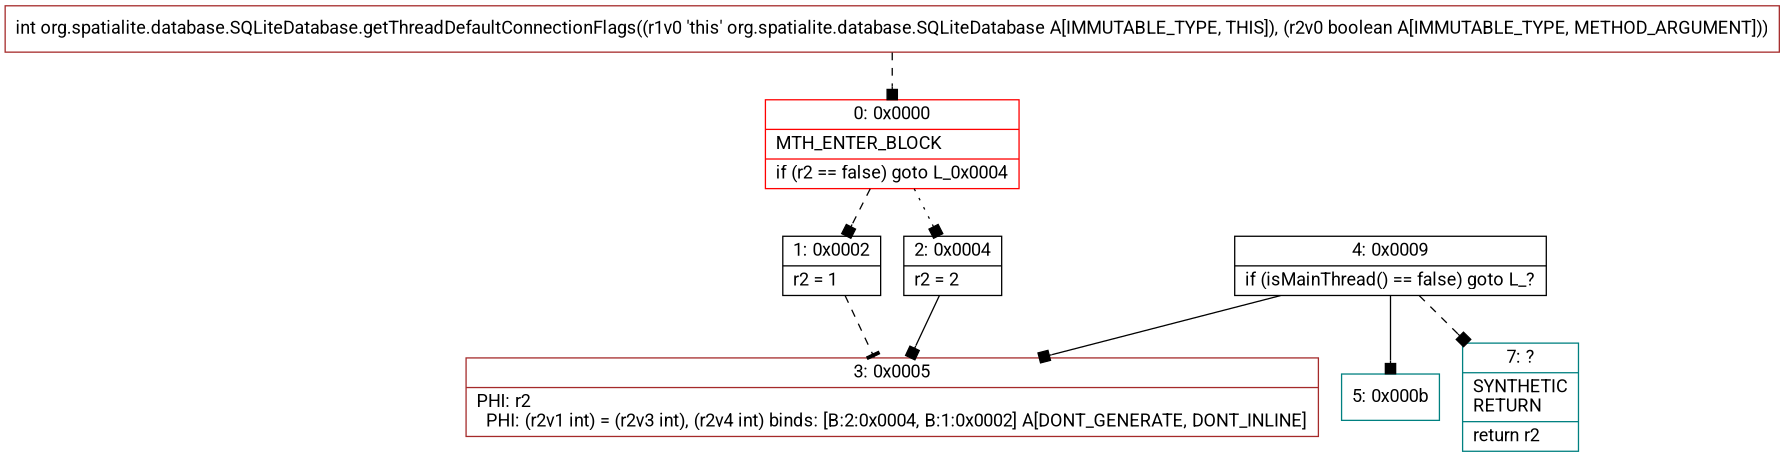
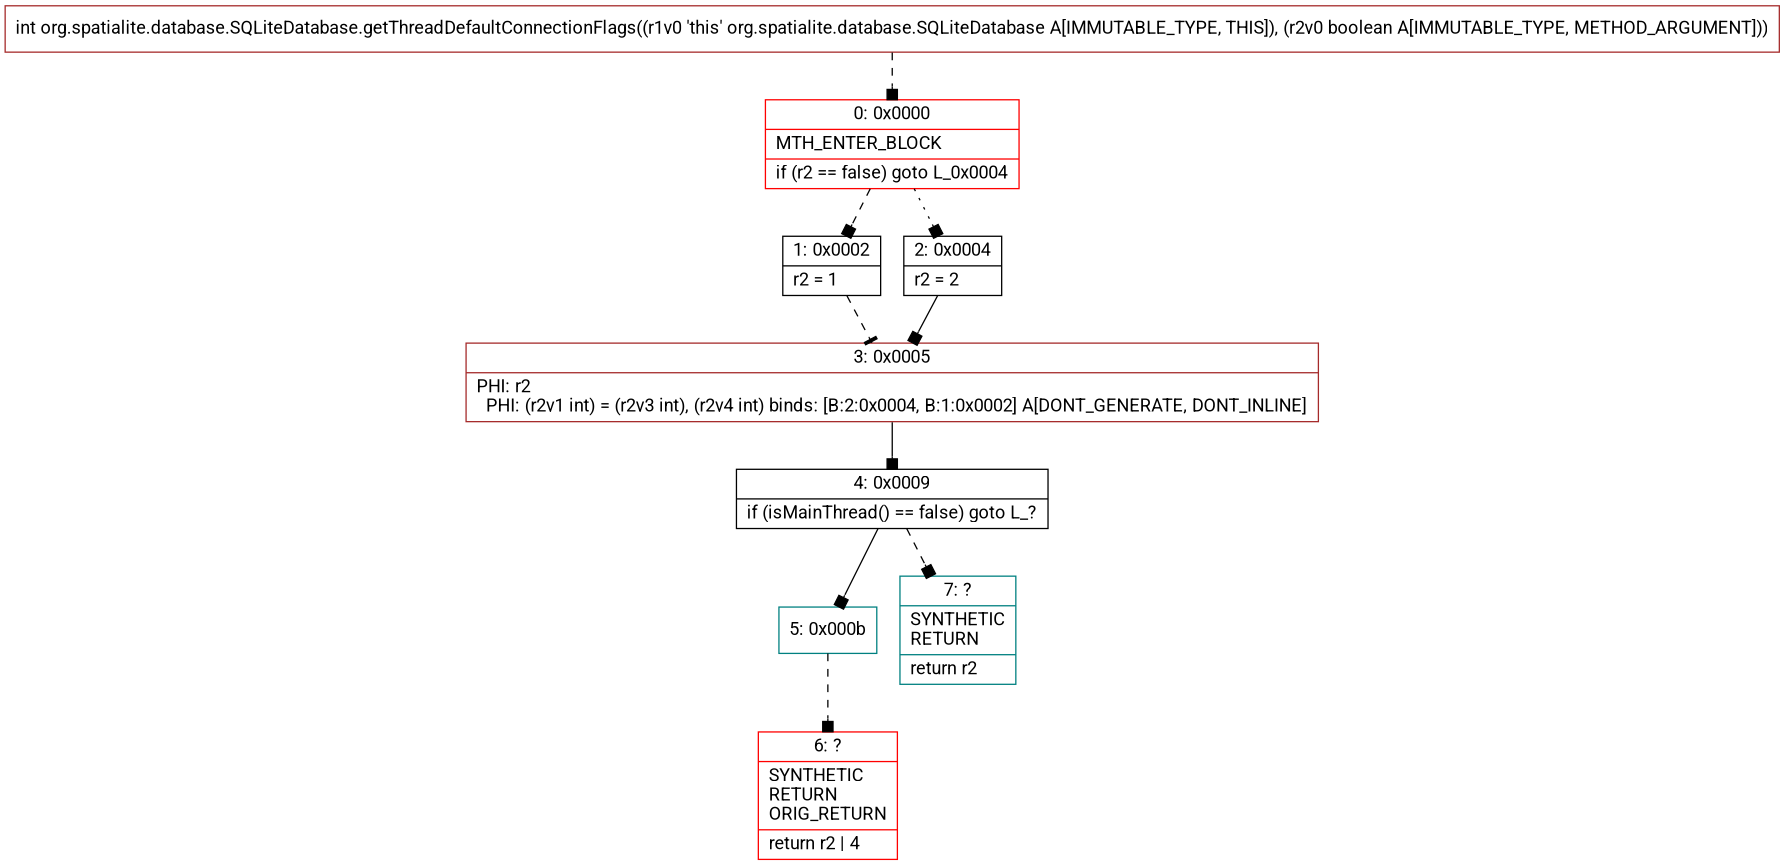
  digraph {
    fontname=Roboto
    node [color=black fontname=Roboto shape=record]
    edge [arrowhead=box fontname=Roboto style=dashed]
    n1 [color=red label="{0\:\ 0x0000|MTH_ENTER_BLOCK\l|if (r2 == false) goto L_0x0004\l}"]
    n2 [label="{1\:\ 0x0002|r2 = 1\l}"]
    n3 [label="{2\:\ 0x0004|r2 = 2\l}"]
    n4 [color=brown label="{3\:\ 0x0005|PHI: r2 \l  PHI: (r2v1 int) = (r2v3 int), (r2v4 int) binds: [B:2:0x0004, B:1:0x0002] A[DONT_GENERATE, DONT_INLINE]\l}"]
    n5 [label="{4\:\ 0x0009|if (isMainThread() == false) goto L_?\l}"]
    n6 [color=teal label="{5\:\ 0x000b}"]
    n7 [color=teal label="{7\:\ ?|SYNTHETIC\lRETURN\l|return r2\l}"]
+   n8 [color=red label="{6\:\ ?|SYNTHETIC\lRETURN\lORIG_RETURN\l|return r2 \| 4\l}"]
    n9 [color=brown label="{int org.spatialite.database.SQLiteDatabase.getThreadDefaultConnectionFlags((r1v0 'this' org.spatialite.database.SQLiteDatabase A[IMMUTABLE_TYPE, THIS]), (r2v0 boolean A[IMMUTABLE_TYPE, METHOD_ARGUMENT])) }"]
    n1 -> n2
    n1 -> n3 [style=dotted]
    n2 -> n4 [arrowhead=tee]
    n3 -> n4 [style=solid]
-   n5 -> n4 [style=solid]
+   n4 -> n5 [style=solid]
    n5 -> n6 [style=solid]
    n5 -> n7
+   n6 -> n8
    n9 -> n1
  }
